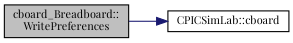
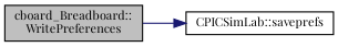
  digraph {
    rankdir=LR
    fontname="Playfair Display"
    node [color=black fontname="Playfair Display" fontsize=10 shape=record style=filled]
    n1 [fillcolor=grey75 fontcolor=black height=0.2 label="cboard_Breadboard::\lWritePreferences" width=0.4]
-   n2 [fillcolor=white height=0.2 label="CPICSimLab::cboard" width=0.4]
+   n2 [fillcolor=white height=0.2 label="CPICSimLab::saveprefs" width=0.4]
    n1 -> n2 [color=midnightblue fontname="Playfair Display" fontsize=10 labelfontname=Helvetica labelfontsize=10 style=solid]
  }
